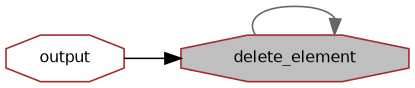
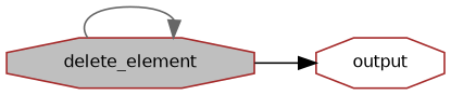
  digraph {
    rankdir=LR
    node [color=brown fontname=Helvetica fontsize=10 shape=octagon style=filled]
    edge [fontname=Helvetica fontsize=10 labelfontname=Helvetica labelfontsize=10 style=solid]
    n1 [fillcolor=grey75 fontcolor=black height=0.2 label=delete_element width=0.4]
    n2 [fillcolor=white height=0.2 label=output width=0.4]
    n1 -> n1 [color=gray40]
-   n2 -> n1 [color=black]
+   n1 -> n2 [color=black]
  }
